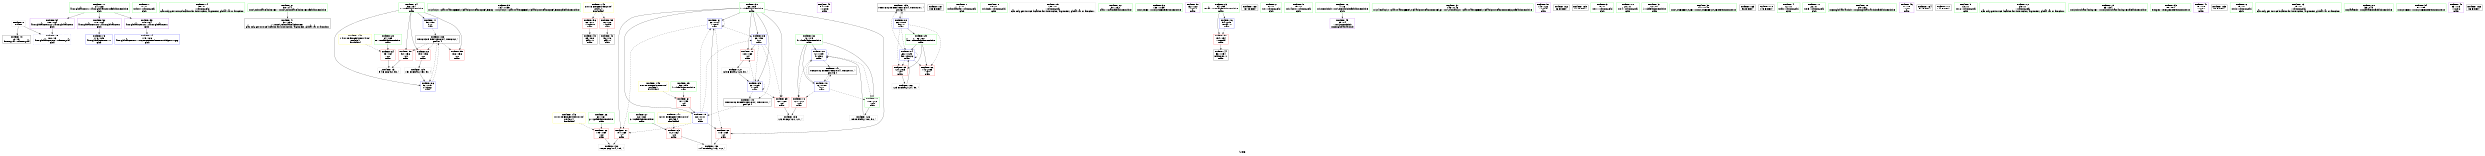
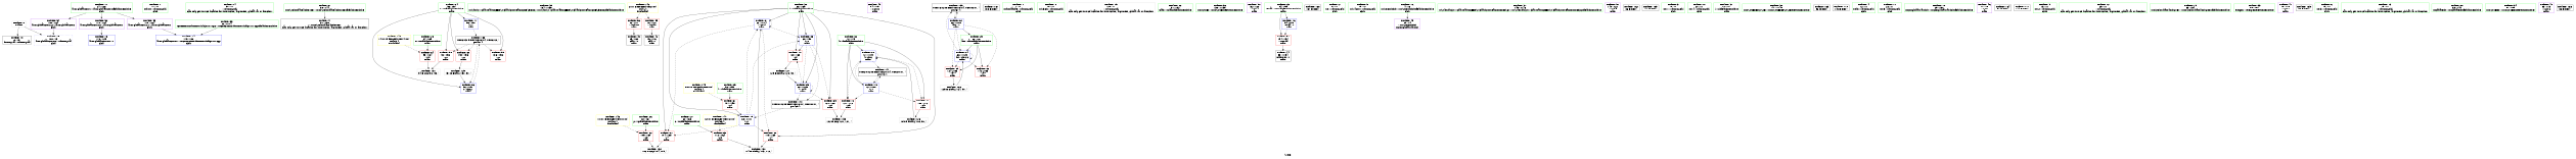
  digraph {
    label=SVFG
    node [color=green shape=record]
    edge [style=solid]
    n1 [color=grey label="{NodeID: 0\nNullPtr}"]
    n2 [color=black label="{NodeID: 40\n2\<--3\ndummyVal\<--dummyVal\n}"]
    n3 [color=blue label="{NodeID: 75\n180\<--3\nllvm.global_ctors_2\<--dummyVal\nGlob }" style=dotted]
    n4 [label="{NodeID: 7\n17\<--1\nstdout\<--dummyObj\nGlob }"]
    n5 [label="{NodeID: 14\n90\<--1\n\<--dummyObj\nCan only get source location for instruction, argument, global var or function.}"]
    n6 [label="{NodeID: 21\n38\<--44\n_ZNSt8ios_base4InitD1Ev\<--_ZNSt8ios_base4InitD1Ev_field_insensitive\n}"]
    n7 [color=black label="{NodeID: 41\n37\<--38\n\<--_ZNSt8ios_base4InitD1Ev\nCan only get source location for instruction, argument, global var or function.}"]
    n8 [label="{NodeID: 28\n64\<--65\ntt\<--tt_field_insensitive\nmain\n}"]
    n9 [color=red label="{NodeID: 64\n93\<--64\n\<--tt\nmain\n}"]
    n10 [color=grey label="{NodeID: 131\n94 = cmp(92, 93, )\n}"]
    n11 [label="{NodeID: 35\n134\<--135\n_ZStlsISt11char_traitsIcEERSt13basic_ostreamIcT_ES5_PKc\<--_ZStlsISt11char_traitsIcEERSt13basic_ostreamIcT_ES5_PKc_field_insensitive\n}"]
    n12 [color=black label="{NodeID: 42\n79\<--76\ncall\<--\nmain\n}"]
    n13 [color=grey label="{NodeID: 132\n106 = cmp(104, 105, )\n}"]
    n14 [color=purple label="{NodeID: 49\n84\<--15\n\<--.str.3\nmain\n}"]
    n15 [color=black label="{NodeID: 139\nMR_16V_2 = PHI(MR_16V_4, MR_16V_1, )\npts\{67 \}\n}"]
    n16 [color=blue label="{NodeID: 82\n66\<--100\nans\<--\nmain\n}"]
    n17 [color=blue label="{NodeID: 84\n66\<--125\nans\<--inc12\nmain\n}"]
    n18 [color=red label="{NodeID: 65\n124\<--66\n\<--ans\nmain\n}"]
    n19 [color=red label="{NodeID: 66\n142\<--66\n\<--ans\nmain\n}"]
    n20 [label="{NodeID: 29\n66\<--67\nans\<--ans_field_insensitive\nmain\n}"]
    n21 [color=grey label="{NodeID: 128\n125 = Binary(124, 90, )\n}"]
    n22 [color=red label="{NodeID: 56\n82\<--17\n\<--stdout\nmain\n}"]
    n23 [color=black label="{NodeID: 43\n85\<--82\ncall1\<--\nmain\n}"]
    n24 [color=yellow label="{NodeID: 146\n10V_1 = ENCHI(MR_10V_0)\npts\{61 \}\nFun[main]}" style=double]
    n25 [color=red label="{NodeID: 62\n105\<--60\n\<--p\nmain\n}"]
    n26 [color=red label="{NodeID: 63\n112\<--62\n\<--c\nmain\n}"]
    n27 [color=grey label="{NodeID: 130\n114 = Binary(113, 112, )\n}"]
    n28 [color=blue label="{NodeID: 81\n68\<--114\ni\<--mul\nmain\n}"]
    n29 [color=red label="{NodeID: 67\n104\<--68\n\<--i\nmain\n}"]
    n30 [color=red label="{NodeID: 68\n113\<--68\n\<--i\nmain\n}"]
    n31 [color=blue label="{NodeID: 83\n68\<--90\ni\<--\nmain\n}"]
    n32 [color=red label="{NodeID: 70\n128\<--68\n\<--i\nmain\n}"]
    n33 [color=grey label="{NodeID: 127\n129 = Binary(128, 90, )\n}"]
    n34 [color=blue label="{NodeID: 85\n68\<--129\ni\<--shl\nmain\n}"]
    n35 [color=black label="{NodeID: 140\nMR_18V_2 = PHI(MR_18V_7, MR_18V_1, )\npts\{69 \}\n}"]
    n36 [color=red label="{NodeID: 69\n120\<--68\n\<--i\nmain\n}"]
    n37 [color=blue label="{NodeID: 77\n56\<--90\nt\<--\nmain\n}"]
    n38 [color=black label="{NodeID: 138\nMR_6V_3 = PHI(MR_6V_4, MR_6V_2, )\npts\{57 \}\n}"]
    n39 [color=red label="{NodeID: 58\n92\<--56\n\<--t\nmain\n}"]
    n40 [color=blue label="{NodeID: 86\n56\<--151\nt\<--inc21\nmain\n}"]
    n41 [color=red label="{NodeID: 59\n136\<--56\n\<--t\nmain\n}"]
    n42 [color=red label="{NodeID: 60\n150\<--56\n\<--t\nmain\n}"]
    n43 [color=grey label="{NodeID: 129\n151 = Binary(150, 90, )\n}"]
    n44 [color=black label="{NodeID: 167\n133 = PHI()\n}"]
    n45 [label="{NodeID: 1\n7\<--1\n__dso_handle\<--dummyObj\nGlob }"]
    n46 [label="{NodeID: 8\n18\<--1\n_ZSt3cin\<--dummyObj\nGlob }"]
    n47 [color=grey label="{NodeID: 15\n100\<--1\n\<--dummyObj\nCan only get source location for instruction, argument, global var or function.}"]
    n48 [label="{NodeID: 22\n51\<--52\nmain\<--main_field_insensitive\n}"]
    n49 [label="{NodeID: 36\n138\<--139\n_ZNSolsEx\<--_ZNSolsEx_field_insensitive\n}"]
    n50 [color=grey label="{NodeID: 126\n109 = Binary(108, 90, )\n}"]
    n51 [color=blue label="{NodeID: 80\n72\<--109\nk\<--inc\nmain\n}"]
-   n52 [label="{NodeID: 71\n108\<--72\n\<--k\nmain\n}"]
+   n52 [color=red label="{NodeID: 71\n108\<--72\n\<--k\nmain\n}"]
    n53 [color=red label="{NodeID: 72\n121\<--72\n\<--k\nmain\n}"]
    n54 [color=black label="{NodeID: 141\nMR_20V_2 = PHI(MR_20V_4, MR_20V_1, )\npts\{73 \}\n}"]
    n55 [color=grey label="{NodeID: 133\n122 = cmp(120, 121, )\n}"]
    n56 [color=blue label="{NodeID: 78\n72\<--100\nk\<--\nmain\n}"]
    n57 [color=purple label="{NodeID: 50\n132\<--20\n\<--.str.4\nmain\n}"]
    n58 [color=blue label="{NodeID: 79\n68\<--101\ni\<--\nmain\n}"]
    n59 [color=red label="{NodeID: 57\n154\<--54\n\<--retval\nmain\n}"]
    n60 [color=black label="{NodeID: 44\n53\<--154\nmain_ret\<--\nmain\n}"]
    n61 [color=yellow label="{NodeID: 147\n12V_1 = ENCHI(MR_12V_0)\npts\{63 \}\nFun[main]}" style=double]
    n62 [color=black label="{NodeID: 168\n137 = PHI()\n}"]
    n63 [label="{NodeID: 2\n8\<--1\n.str\<--dummyObj\nGlob }"]
    n64 [label="{NodeID: 9\n19\<--1\n_ZSt4cout\<--dummyObj\nGlob }"]
    n65 [label="{NodeID: 16\n4\<--6\n_ZStL8__ioinit\<--_ZStL8__ioinit_field_insensitive\nGlob }"]
    n66 [color=purple label="{NodeID: 45\n35\<--4\n\<--_ZStL8__ioinit\n__cxx_global_var_init\n}"]
    n67 [label="{NodeID: 23\n54\<--55\nretval\<--retval_field_insensitive\nmain\n}"]
    n68 [color=blue label="{NodeID: 76\n54\<--75\nretval\<--\nmain\n}"]
    n69 [label="{NodeID: 30\n68\<--69\ni\<--i_field_insensitive\nmain\n}"]
    n70 [label="{NodeID: 37\n145\<--146\n_ZSt4endlIcSt11char_traitsIcEERSt13basic_ostreamIT_T0_ES6_\<--_ZSt4endlIcSt11char_traitsIcEERSt13basic_ostreamIT_T0_ES6__field_insensitive\n}"]
    n71 [color=purple label="{NodeID: 51\n140\<--22\n\<--.str.5\nmain\n}"]
    n72 [color=yellow label="{NodeID: 148\n14V_1 = ENCHI(MR_14V_0)\npts\{65 \}\nFun[main]}" style=double]
    n73 [color=black label="{NodeID: 162\n86 = PHI()\n}"]
    n74 [color=black label="{NodeID: 169\n141 = PHI()\n}"]
    n75 [label="{NodeID: 3\n10\<--1\n.str.1\<--dummyObj\nGlob }"]
    n76 [label="{NodeID: 10\n20\<--1\n.str.4\<--dummyObj\nGlob }"]
    n77 [label="{NodeID: 17\n24\<--28\nllvm.global_ctors\<--llvm.global_ctors_field_insensitive\nGlob }"]
    n78 [color=purple label="{NodeID: 52\n178\<--24\nllvm.global_ctors_0\<--llvm.global_ctors\nGlob }"]
    n79 [color=purple label="{NodeID: 53\n179\<--24\nllvm.global_ctors_1\<--llvm.global_ctors\nGlob }"]
    n80 [color=purple label="{NodeID: 54\n180\<--24\nllvm.global_ctors_2\<--llvm.global_ctors\nGlob }"]
    n81 [color=blue label="{NodeID: 73\n178\<--25\nllvm.global_ctors_0\<--\nGlob }"]
    n82 [color=blue label="{NodeID: 74\n179\<--26\nllvm.global_ctors_1\<--_GLOBAL__sub_I_morriship_1_1.cpp\nGlob }"]
    n83 [label="{NodeID: 24\n56\<--57\nt\<--t_field_insensitive\nmain\n}"]
    n84 [label="{NodeID: 31\n70\<--71\nj\<--j_field_insensitive\nmain\n}"]
    n85 [label="{NodeID: 38\n147\<--148\n_ZNSolsEPFRSoS_E\<--_ZNSolsEPFRSoS_E_field_insensitive\n}"]
    n86 [color=yellow label="{NodeID: 142\n2V_1 = ENCHI(MR_2V_0)\npts\{1 \}\nFun[main]}" style=double]
    n87 [color=red label="{NodeID: 55\n76\<--12\n\<--stdin\nmain\n}"]
    n88 [color=black label="{NodeID: 163\n96 = PHI()\n}"]
    n89 [color=black label="{NodeID: 170\n143 = PHI()\n}"]
    n90 [label="{NodeID: 4\n12\<--1\nstdin\<--dummyObj\nGlob }"]
    n91 [label="{NodeID: 11\n22\<--1\n.str.5\<--dummyObj\nGlob }"]
    n92 [label="{NodeID: 18\n29\<--30\n__cxx_global_var_init\<--__cxx_global_var_init_field_insensitive\n}"]
    n93 [label="{NodeID: 25\n58\<--59\nl\<--l_field_insensitive\nmain\n}"]
    n94 [color=red label="{NodeID: 61\n101\<--58\n\<--l\nmain\n}"]
    n95 [label="{NodeID: 32\n72\<--73\nk\<--k_field_insensitive\nmain\n}"]
+   n96 [label="{NodeID: 39\n26\<--174\n_GLOBAL__sub_I_morriship_1_1.cpp\<--_GLOBAL__sub_I_morriship_1_1.cpp_field_insensitive\n}"]
    n97 [color=purple label="{NodeID: 46\n77\<--8\n\<--.str\nmain\n}"]
    n98 [color=black label="{NodeID: 164\n97 = PHI()\n}"]
    n99 [color=black label="{NodeID: 171\n144 = PHI()\n}"]
    n100 [label="{NodeID: 5\n13\<--1\n.str.2\<--dummyObj\nGlob }"]
    n101 [label="{NodeID: 12\n25\<--1\n\<--dummyObj\nCan only get source location for instruction, argument, global var or function.}"]
    n102 [label="{NodeID: 19\n33\<--34\n_ZNSt8ios_base4InitC1Ev\<--_ZNSt8ios_base4InitC1Ev_field_insensitive\n}"]
    n103 [label="{NodeID: 26\n60\<--61\np\<--p_field_insensitive\nmain\n}"]
    n104 [label="{NodeID: 33\n80\<--81\nfreopen\<--freopen_field_insensitive\n}"]
    n105 [color=purple label="{NodeID: 47\n78\<--10\n\<--.str.1\nmain\n}"]
    n106 [color=black label="{NodeID: 165\n98 = PHI()\n}"]
    n107 [label="{NodeID: 6\n15\<--1\n.str.3\<--dummyObj\nGlob }"]
    n108 [label="{NodeID: 13\n75\<--1\n\<--dummyObj\nCan only get source location for instruction, argument, global var or function.}"]
    n109 [label="{NodeID: 20\n39\<--40\n__cxa_atexit\<--__cxa_atexit_field_insensitive\n}"]
    n110 [label="{NodeID: 27\n62\<--63\nc\<--c_field_insensitive\nmain\n}"]
    n111 [label="{NodeID: 34\n87\<--88\n_ZNSirsERx\<--_ZNSirsERx_field_insensitive\n}"]
    n112 [color=purple label="{NodeID: 48\n83\<--13\n\<--.str.2\nmain\n}"]
    n113 [color=yellow label="{NodeID: 145\n8V_1 = ENCHI(MR_8V_0)\npts\{59 \}\nFun[main]}" style=double]
    n114 [color=black label="{NodeID: 166\n36 = PHI()\n}"]
    n1 -> n2
    n1 -> n3
    n6 -> n7
    n8 -> n9
    n9 -> n10
    n15 -> n16 [style=dashed]
    n16 -> n15 [style=dashed]
    n16 -> n17 [style=dashed]
    n16 -> n18 [style=dashed]
    n16 -> n19 [style=dashed]
    n16 -> n20
    n17 -> n15 [style=dashed]
    n17 -> n17 [style=dashed]
    n17 -> n18 [style=dashed]
    n17 -> n19 [style=dashed]
    n18 -> n21
    n20 -> n17
    n20 -> n18
    n20 -> n19
    n21 -> n17
    n22 -> n23
    n24 -> n25 [style=dashed]
    n25 -> n13
    n26 -> n27
    n27 -> n28
    n28 -> n28 [style=dashed]
    n28 -> n29 [style=dashed]
    n28 -> n30 [style=dashed]
    n28 -> n31 [style=dashed]
    n29 -> n13
    n30 -> n27
    n31 -> n32
    n31 -> n34 [style=dashed]
    n31 -> n35 [style=dashed]
    n31 -> n36 [style=dashed]
    n32 -> n33
    n33 -> n34
    n34 -> n32 [style=dashed]
    n34 -> n34 [style=dashed]
    n34 -> n35 [style=dashed]
    n34 -> n36 [style=dashed]
    n35 -> n58 [style=dashed]
    n36 -> n55
    n37 -> n38 [style=dashed]
    n38 -> n39 [style=dashed]
    n38 -> n40 [style=dashed]
    n38 -> n41 [style=dashed]
    n38 -> n42 [style=dashed]
    n39 -> n10
    n40 -> n38 [style=dashed]
    n42 -> n43
    n43 -> n40
    n50 -> n51
    n51 -> n51 [style=dashed]
    n51 -> n52 [style=dashed]
    n51 -> n53 [style=dashed]
    n51 -> n54 [style=dashed]
    n52 -> n50
    n53 -> n55
    n54 -> n56 [style=dashed]
    n56 -> n51 [style=dashed]
    n56 -> n52 [style=dashed]
    n56 -> n53 [style=dashed]
    n56 -> n54 [style=dashed]
    n58 -> n28 [style=dashed]
    n58 -> n29 [style=dashed]
    n58 -> n30 [style=dashed]
    n58 -> n31 [style=dashed]
    n59 -> n60
    n61 -> n26 [style=dashed]
    n65 -> n66
    n67 -> n59
    n67 -> n68
    n68 -> n59 [style=dashed]
    n69 -> n28
    n69 -> n29
    n69 -> n30
    n69 -> n31
    n69 -> n32
    n69 -> n34
    n69 -> n36
    n69 -> n58
    n72 -> n9 [style=dashed]
    n77 -> n78
    n77 -> n79
    n77 -> n80
    n78 -> n81
    n79 -> n82
    n80 -> n3
    n83 -> n37
    n83 -> n39
    n83 -> n40
    n83 -> n41
    n83 -> n42
    n86 -> n22 [style=dashed]
    n86 -> n87 [style=dashed]
    n87 -> n12
    n93 -> n94
    n94 -> n58
    n95 -> n51
    n95 -> n52
    n95 -> n53
    n95 -> n56
+   n96 -> n82
    n103 -> n25
    n110 -> n26
    n113 -> n94 [style=dashed]
  }
